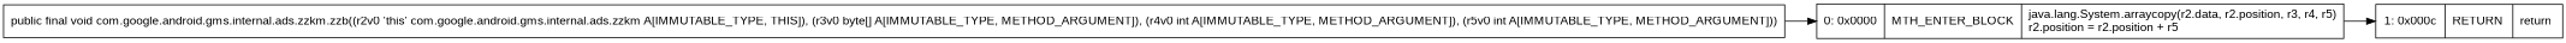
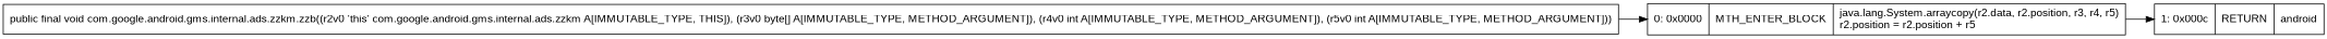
  digraph {
    rankdir=LR
    fontname="Liberation Sans"
    node [shape=record fontname="Liberation Sans"]
    edge [fontname="Liberation Sans"]
    n1 [label="{0\:\ 0x0000|MTH_ENTER_BLOCK\l|java.lang.System.arraycopy(r2.data, r2.position, r3, r4, r5)\lr2.position = r2.position + r5\l}"]
-   n2 [label="{1\:\ 0x000c|RETURN\l|return\l}"]
+   n2 [label="{1\:\ 0x000c|RETURN\l|android\l}"]
    n3 [label="{public final void com.google.android.gms.internal.ads.zzkm.zzb((r2v0 'this' com.google.android.gms.internal.ads.zzkm A[IMMUTABLE_TYPE, THIS]), (r3v0 byte[] A[IMMUTABLE_TYPE, METHOD_ARGUMENT]), (r4v0 int A[IMMUTABLE_TYPE, METHOD_ARGUMENT]), (r5v0 int A[IMMUTABLE_TYPE, METHOD_ARGUMENT])) }"]
    n1 -> n2
    n3 -> n1
  }
